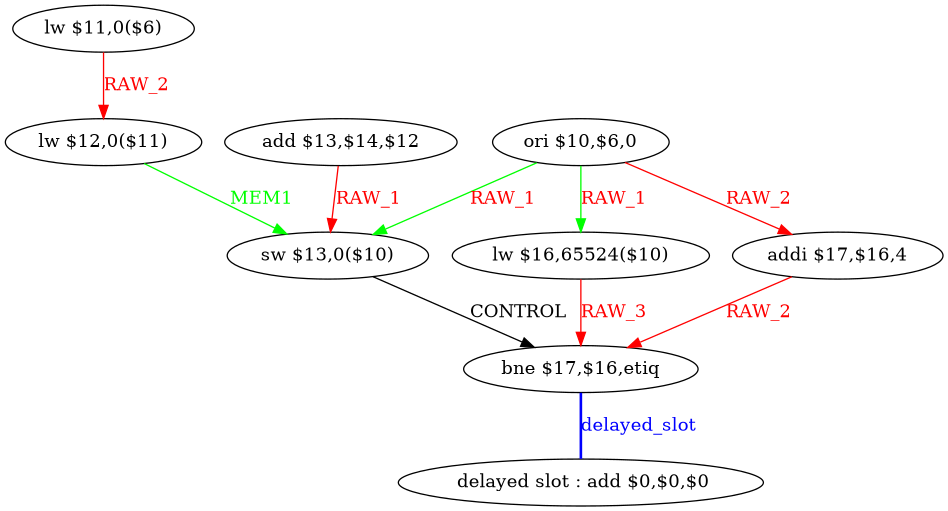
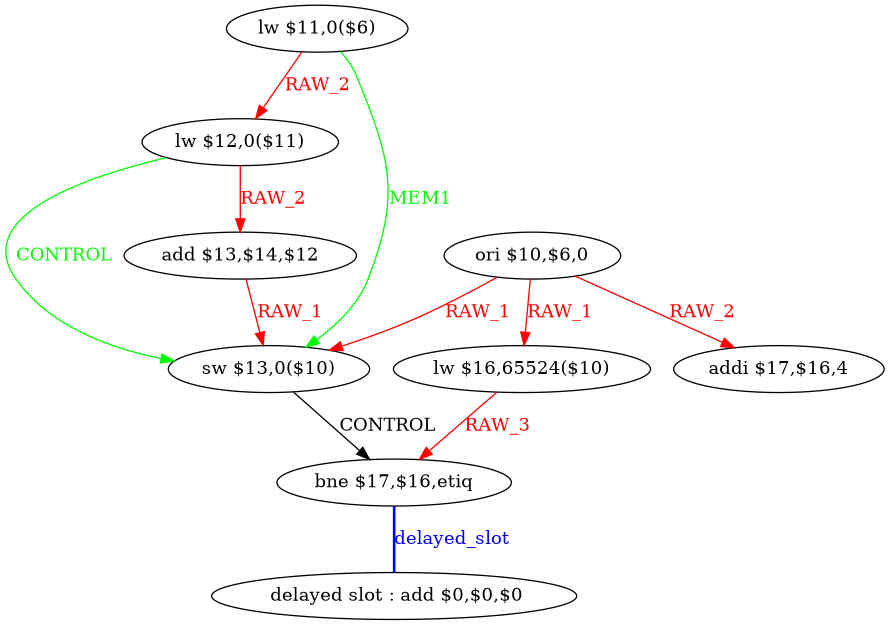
  digraph {
    node [shape=ellipse]
    edge [color=red fontcolor=red]
    n1 [label=" delayed slot : add $0,$0,$0"]
    n2 [label="bne $17,$16,etiq"]
    n3 [label="lw $11,0($6)"]
    n4 [label="lw $12,0($11)"]
    n5 [label="sw $13,0($10)"]
    n6 [label="add $13,$14,$12"]
    n7 [label="ori $10,$6,0"]
    n8 [label="lw $16,65524($10)"]
    n9 [label="addi $17,$16,4"]
    n2 -> n1 [color=blue dir=none fontcolor=blue label=delayed_slot style=bold]
    n3 -> n4 [label=RAW_2]
-   n4 -> n5 [color=green fontcolor=green label=MEM1]
+   n3 -> n5 [color=green fontcolor=green label=MEM1]
+   n4 -> n5 [color=green fontcolor=green label=CONTROL]
+   n4 -> n6 [label=RAW_2]
    n5 -> n2 [label=CONTROL color="" fontcolor=""]
    n6 -> n5 [label=RAW_1]
-   n7 -> n5 [color=green label=RAW_1]
-   n7 -> n8 [color=green label=RAW_1]
+   n7 -> n5 [label=RAW_1]
+   n7 -> n8 [label=RAW_1]
    n7 -> n9 [label=RAW_2]
    n8 -> n2 [label=RAW_3]
-   n9 -> n2 [label=RAW_2]
  }
